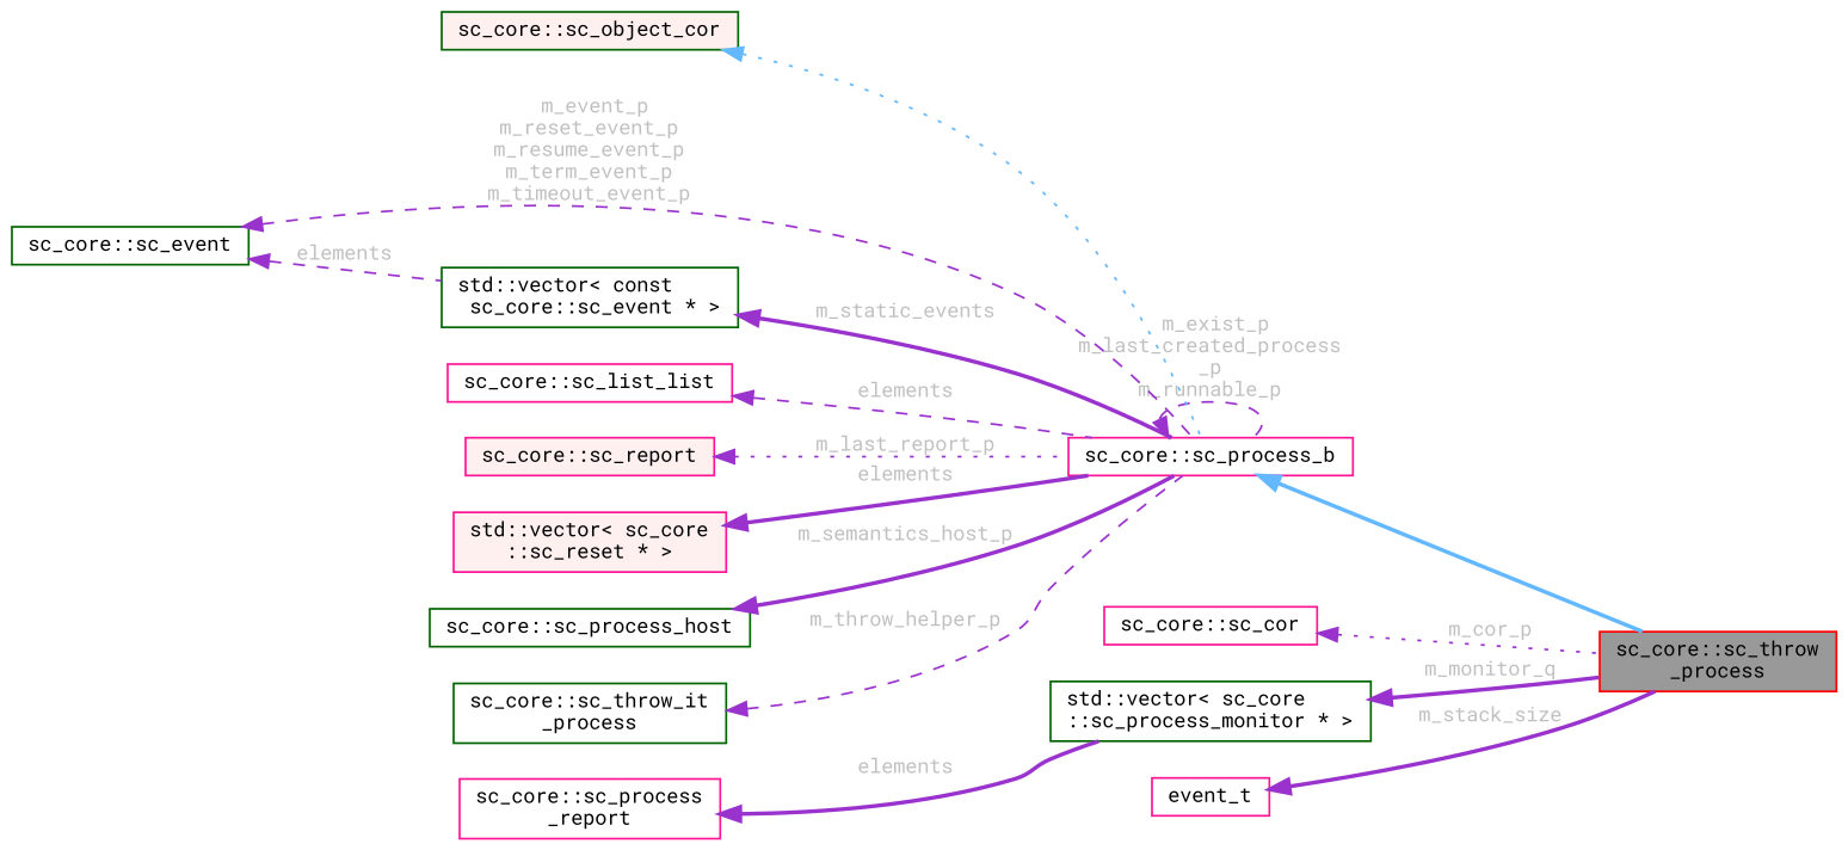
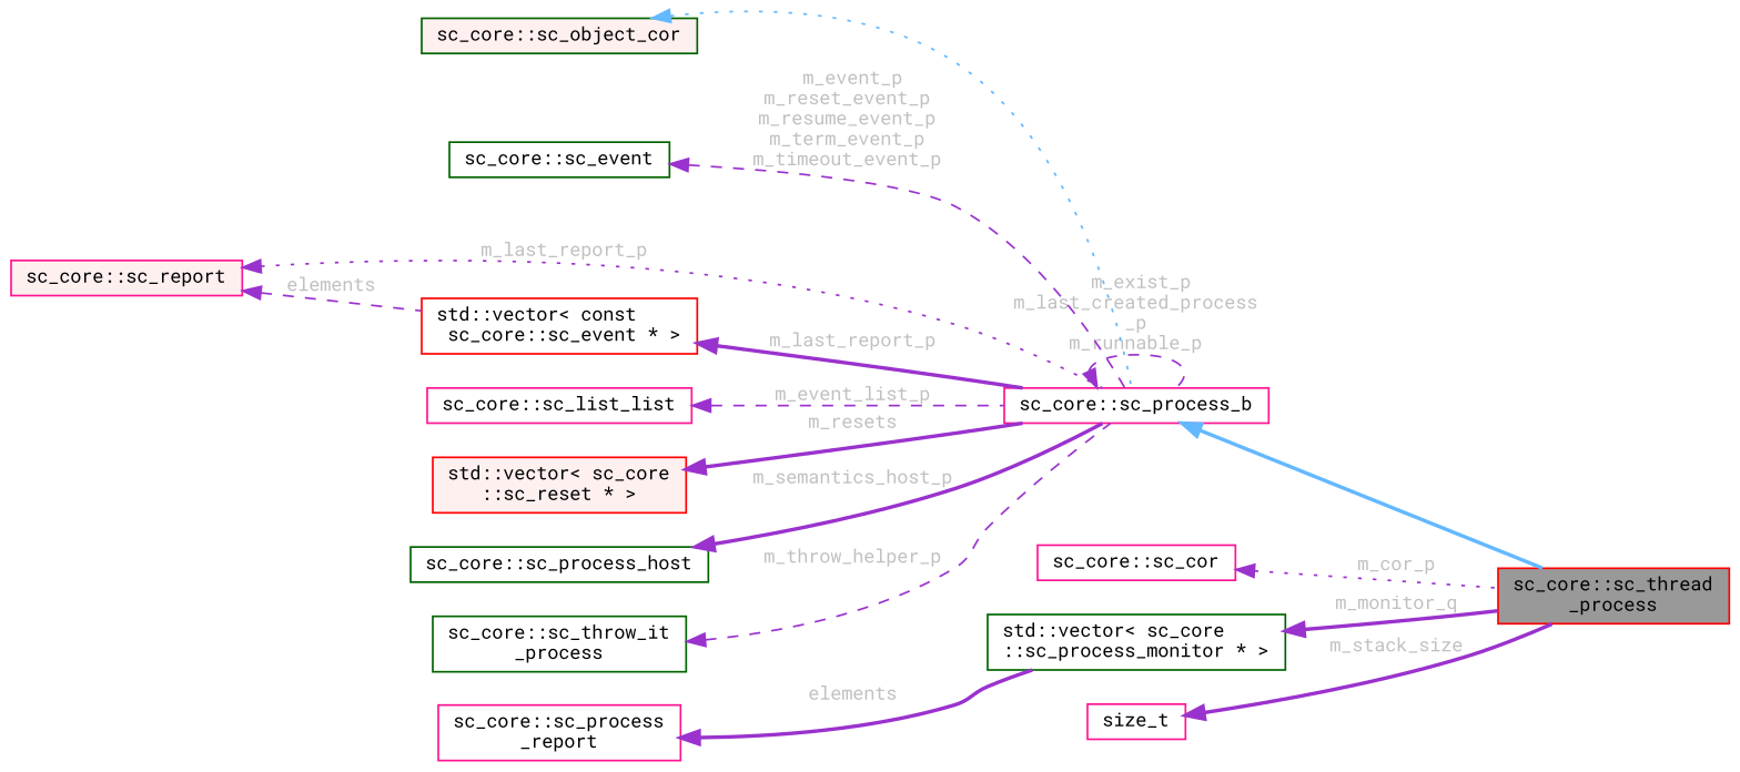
  digraph {
    fontname="Roboto Mono"
    rankdir=LR
    node [color=deeppink fillcolor=white fontname="Roboto Mono" fontsize=10 shape=box style=filled]
    edge [color=darkorchid3 dir=back fontname="Roboto Mono" fontsize=10 labelfontname=FreeSans labelfontsize=10 style=bold fontcolor=grey]
-   n1 [color=red fillcolor=grey60 fontcolor=black height=0.2 label="sc_core::sc_throw\l_process" width=0.4]
+   n1 [color=red fillcolor=grey60 fontcolor=black height=0.2 label="sc_core::sc_thread\l_process" width=0.4]
    n2 [height=0.2 label="sc_core::sc_process_b" width=0.4]
    n3 [color=darkgreen fillcolor="#FFF0F0" height=0.2 label="sc_core::sc_object_cor" width=0.4]
    n4 [color=darkgreen height=0.2 label="sc_core::sc_event" width=0.4]
-   n5 [color=darkgreen height=0.2 label="std::vector\< const\l sc_core::sc_event * \>" width=0.4]
+   n5 [color=red height=0.2 label="std::vector\< const\l sc_core::sc_event * \>" width=0.4]
    n6 [height=0.2 label="sc_core::sc_list_list" width=0.4]
    n7 [fillcolor="#FFF0F0" height=0.2 label="sc_core::sc_report" width=0.4]
-   n8 [fillcolor="#FFF0F0" height=0.2 label="std::vector\< sc_core\l::sc_reset * \>" width=0.4]
+   n8 [color=red fillcolor="#FFF0F0" height=0.2 label="std::vector\< sc_core\l::sc_reset * \>" width=0.4]
    n9 [color=darkgreen height=0.2 label="sc_core::sc_process_host" width=0.4]
    n10 [color=darkgreen height=0.2 label="sc_core::sc_throw_it\l_process" width=0.4]
    n11 [height=0.2 label="sc_core::sc_cor" width=0.4]
    n12 [color=darkgreen height=0.2 label="std::vector\< sc_core\l::sc_process_monitor * \>" width=0.4]
    n13 [height=0.2 label="sc_core::sc_process\l_report" width=0.4]
-   n14 [height=0.2 label=event_t width=0.4]
+   n14 [height=0.2 label=size_t width=0.4]
    n2 -> n1 [color=steelblue1 fontcolor=""]
    n2 -> n2 [label=" m_exist_p\nm_last_created_process\l_p\nm_runnable_p" style=dashed]
    n3 -> n2 [color=steelblue1 style=dotted fontcolor=""]
    n4 -> n2 [label=" m_event_p\nm_reset_event_p\nm_resume_event_p\nm_term_event_p\nm_timeout_event_p" style=dashed]
-   n4 -> n5 [label=" elements" style=dashed]
-   n5 -> n2 [label=" m_static_events"]
-   n6 -> n2 [label=" elements" style=dashed]
+   n7 -> n5 [label=" elements" style=dashed]
+   n5 -> n2 [label=" m_last_report_p"]
+   n6 -> n2 [label=" m_event_list_p" style=dashed]
    n7 -> n2 [label=" m_last_report_p" style=dotted]
-   n8 -> n2 [label=" elements"]
+   n8 -> n2 [label=" m_resets"]
    n9 -> n2 [label=" m_semantics_host_p"]
    n10 -> n2 [label=" m_throw_helper_p" style=dashed]
    n11 -> n1 [label=" m_cor_p" style=dotted]
    n12 -> n1 [label=" m_monitor_q"]
    n13 -> n12 [label=" elements"]
    n14 -> n1 [label=" m_stack_size"]
  }
